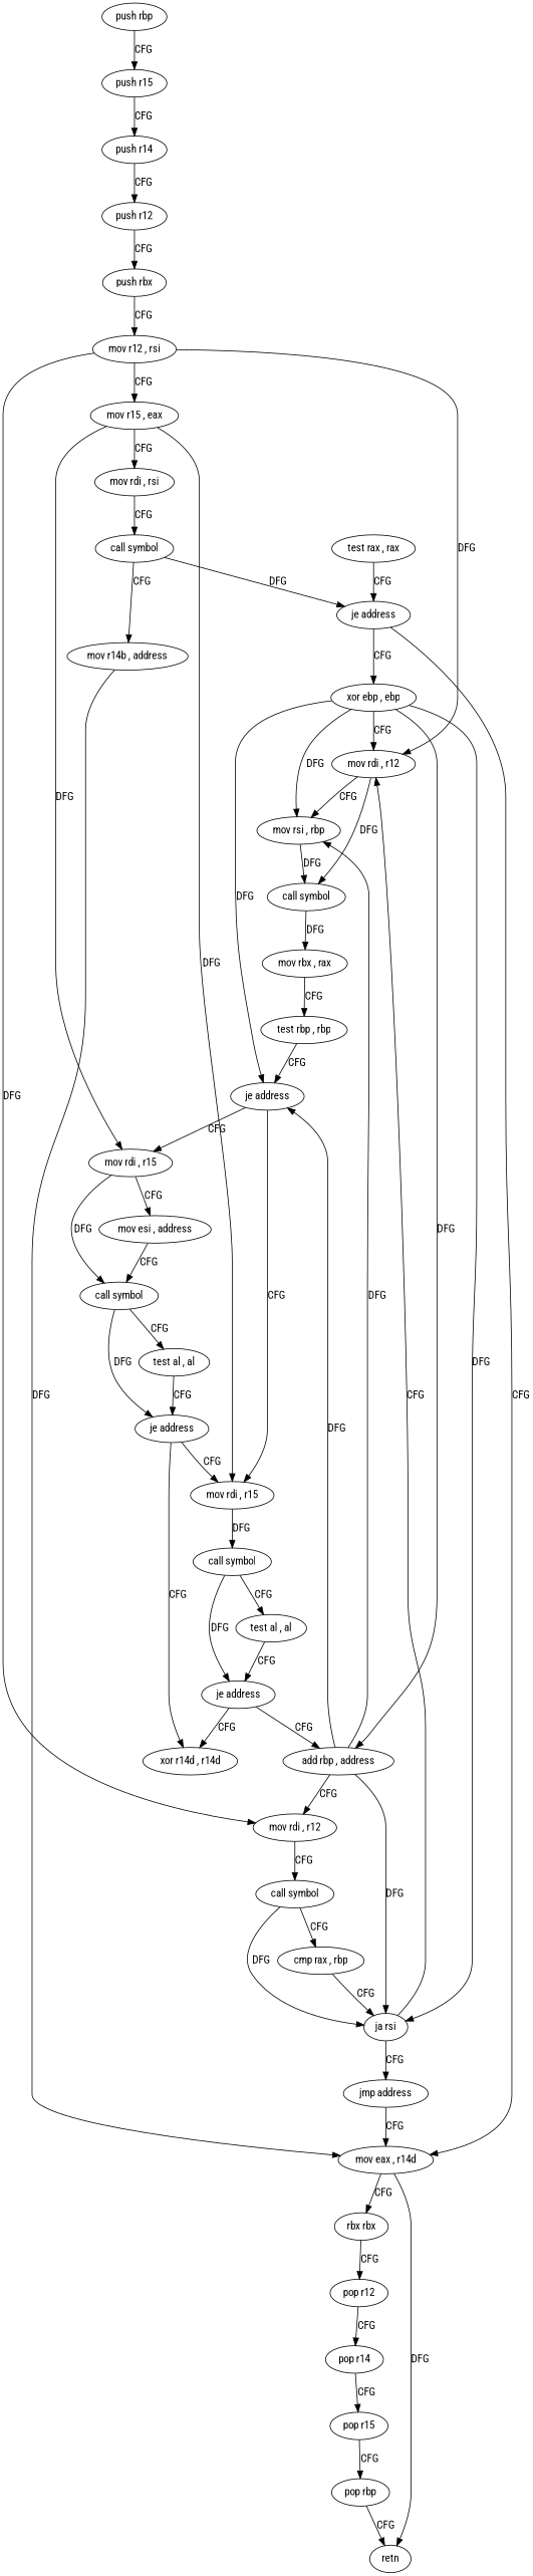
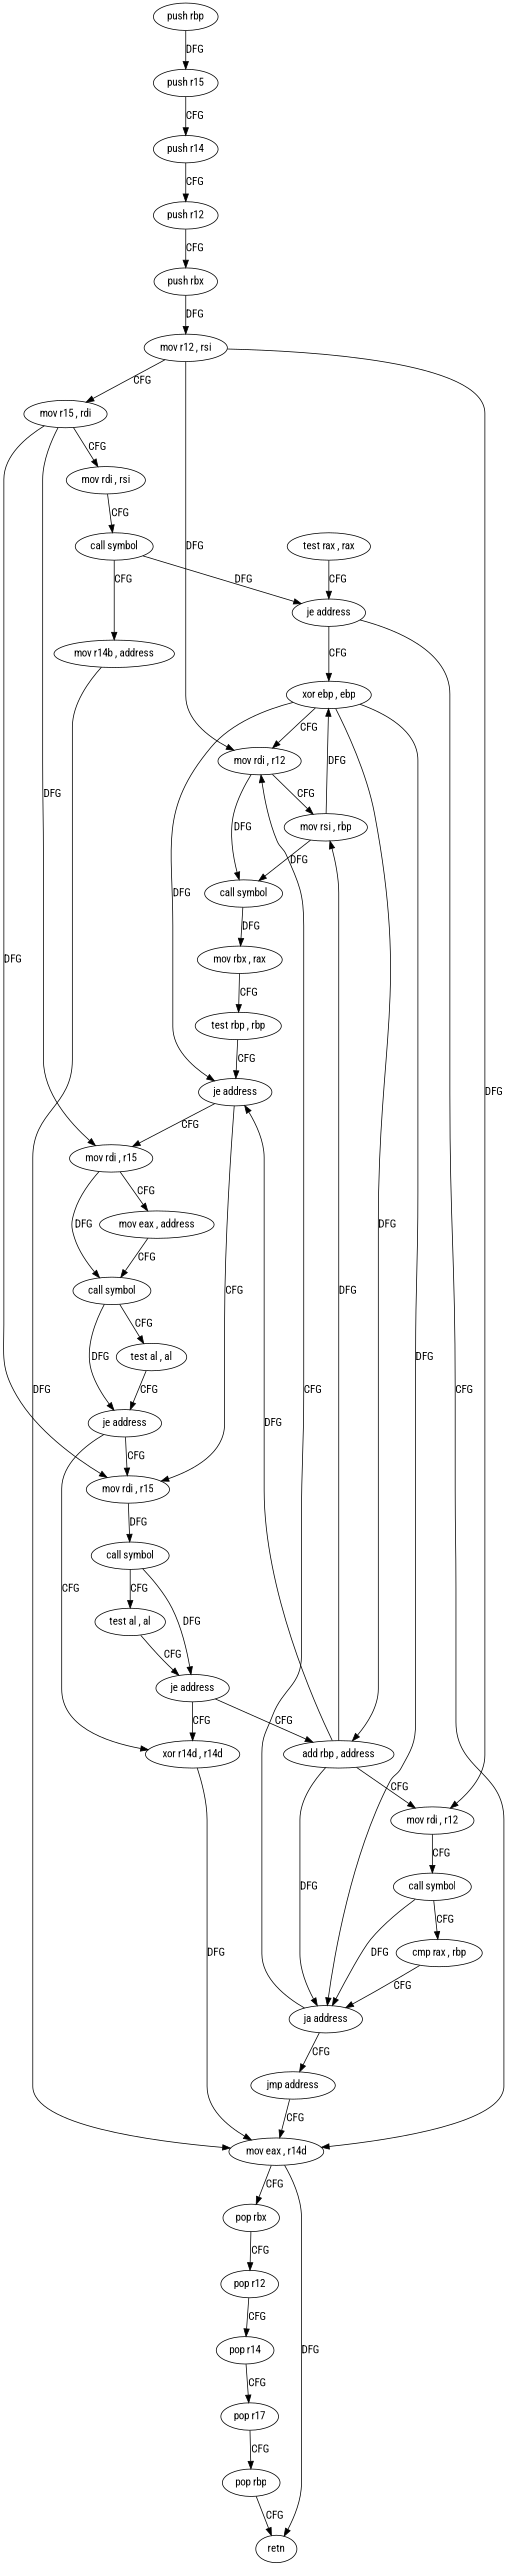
  digraph {
    fontname="Roboto Condensed"
    node [fontname="Roboto Condensed"]
    edge [fontname="Roboto Condensed"]
    n1 [label="push rbp"]
    n2 [label="push r15"]
    n3 [label="push r14"]
    n4 [label="push r12"]
    n5 [label="push rbx"]
    n6 [label="mov r12 , rsi"]
-   n7 [label="mov r15 , eax"]
+   n7 [label="mov r15 , rdi"]
    n8 [label="mov rdi , r12"]
    n9 [label="mov rdi , r12"]
    n10 [label="mov rdi , rsi"]
    n11 [label="mov rdi , r15"]
    n12 [label="mov rdi , r15"]
    n13 [label="mov rsi , rbp"]
    n14 [label="call symbol"]
    n15 [label="call symbol"]
    n16 [label="call symbol"]
    n17 [label="call symbol"]
-   n18 [label="mov esi , address"]
+   n18 [label="mov eax , address"]
    n19 [label="call symbol"]
    n20 [label="mov r14b , address"]
    n21 [label="je address"]
    n22 [label="mov eax , r14d"]
    n23 [label="xor ebp , ebp"]
    n24 [label="test rax , rax"]
-   n25 [label="rbx rbx"]
+   n25 [label="pop rbx"]
    n26 [label=retn]
    n27 [label="add rbp , address"]
-   n28 [label="ja rsi"]
+   n28 [label="ja address"]
    n29 [label="je address"]
    n30 [label="pop r12"]
    n31 [label="jmp address"]
    n32 [label="pop r14"]
-   n33 [label="pop r15"]
+   n33 [label="pop r17"]
    n34 [label="pop rbp"]
    n35 [label="mov rbx , rax"]
    n36 [label="test al , al"]
    n37 [label="je address"]
    n38 [label="xor r14d , r14d"]
    n39 [label="test al , al"]
    n40 [label="je address"]
    n41 [label="cmp rax , rbp"]
    n42 [label="test rbp , rbp"]
-   n1 -> n2 [label=CFG]
+   n1 -> n2 [label=DFG]
    n2 -> n3 [label=CFG]
    n3 -> n4 [label=CFG]
    n4 -> n5 [label=CFG]
-   n5 -> n6 [label=CFG]
+   n5 -> n6 [label=DFG]
    n6 -> n7 [label=CFG]
    n6 -> n8 [label=DFG]
    n6 -> n9 [label=DFG]
    n7 -> n10 [label=CFG]
    n7 -> n11 [label=DFG]
    n7 -> n12 [label=DFG]
    n8 -> n13 [label=CFG]
    n8 -> n14 [label=DFG]
    n9 -> n15 [label=CFG]
    n10 -> n16 [label=CFG]
    n11 -> n17 [label=DFG]
    n12 -> n18 [label=CFG]
    n12 -> n19 [label=DFG]
    n13 -> n14 [label=DFG]
    n14 -> n35 [label=DFG]
    n15 -> n28 [label=DFG]
    n15 -> n41 [label=CFG]
    n16 -> n20 [label=CFG]
    n16 -> n21 [label=DFG]
    n17 -> n36 [label=CFG]
    n17 -> n37 [label=DFG]
    n18 -> n19 [label=CFG]
    n19 -> n39 [label=CFG]
    n19 -> n40 [label=DFG]
    n20 -> n22 [label=DFG]
    n21 -> n22 [label=CFG]
    n21 -> n23 [label=CFG]
    n22 -> n25 [label=CFG]
    n22 -> n26 [label=DFG]
    n23 -> n8 [label=CFG]
-   n23 -> n13 [label=DFG]
+   n13 -> n23 [label=DFG]
    n23 -> n27 [label=DFG]
    n23 -> n28 [label=DFG]
    n23 -> n29 [label=DFG]
    n24 -> n21 [label=CFG]
    n25 -> n30 [label=CFG]
    n27 -> n9 [label=CFG]
    n27 -> n13 [label=DFG]
    n27 -> n28 [label=DFG]
    n27 -> n29 [label=DFG]
    n28 -> n8 [label=CFG]
    n28 -> n31 [label=CFG]
    n29 -> n11 [label=CFG]
    n29 -> n12 [label=CFG]
    n30 -> n32 [label=CFG]
    n31 -> n22 [label=CFG]
    n32 -> n33 [label=CFG]
    n33 -> n34 [label=CFG]
    n34 -> n26 [label=CFG]
    n35 -> n42 [label=CFG]
    n36 -> n37 [label=CFG]
    n37 -> n27 [label=CFG]
    n37 -> n38 [label=CFG]
+   n38 -> n22 [label=DFG]
    n39 -> n40 [label=CFG]
    n40 -> n11 [label=CFG]
    n40 -> n38 [label=CFG]
    n41 -> n28 [label=CFG]
    n42 -> n29 [label=CFG]
  }
